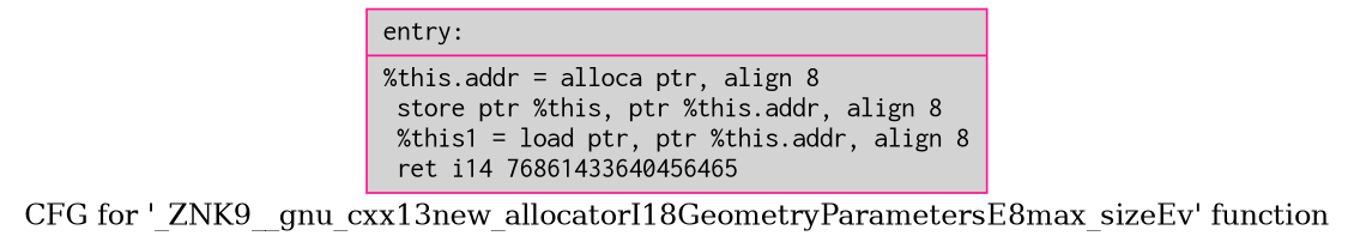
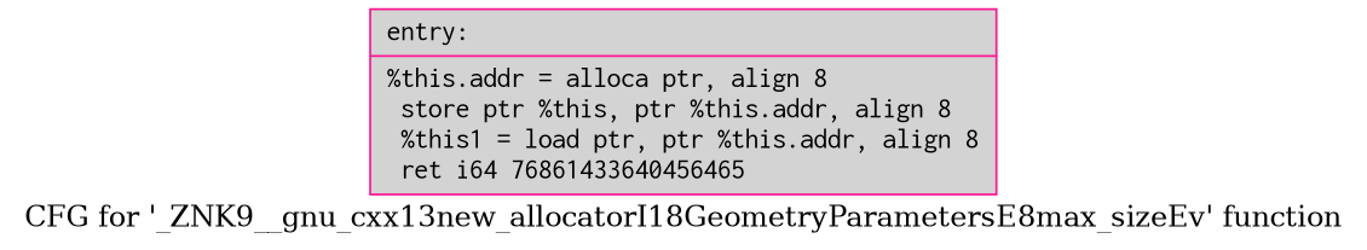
  digraph {
    label="CFG for '_ZNK9__gnu_cxx13new_allocatorI18GeometryParametersE8max_sizeEv' function"
-   n1 [color=deeppink fillcolor=lightgrey fontname=Courier label="{entry:\l|  %this.addr = alloca ptr, align 8\l  store ptr %this, ptr %this.addr, align 8\l  %this1 = load ptr, ptr %this.addr, align 8\l  ret i14 76861433640456465\l}" shape=record style=filled]
+   n1 [color=deeppink fillcolor=lightgrey fontname=Courier label="{entry:\l|  %this.addr = alloca ptr, align 8\l  store ptr %this, ptr %this.addr, align 8\l  %this1 = load ptr, ptr %this.addr, align 8\l  ret i64 76861433640456465\l}" shape=record style=filled]
  }
